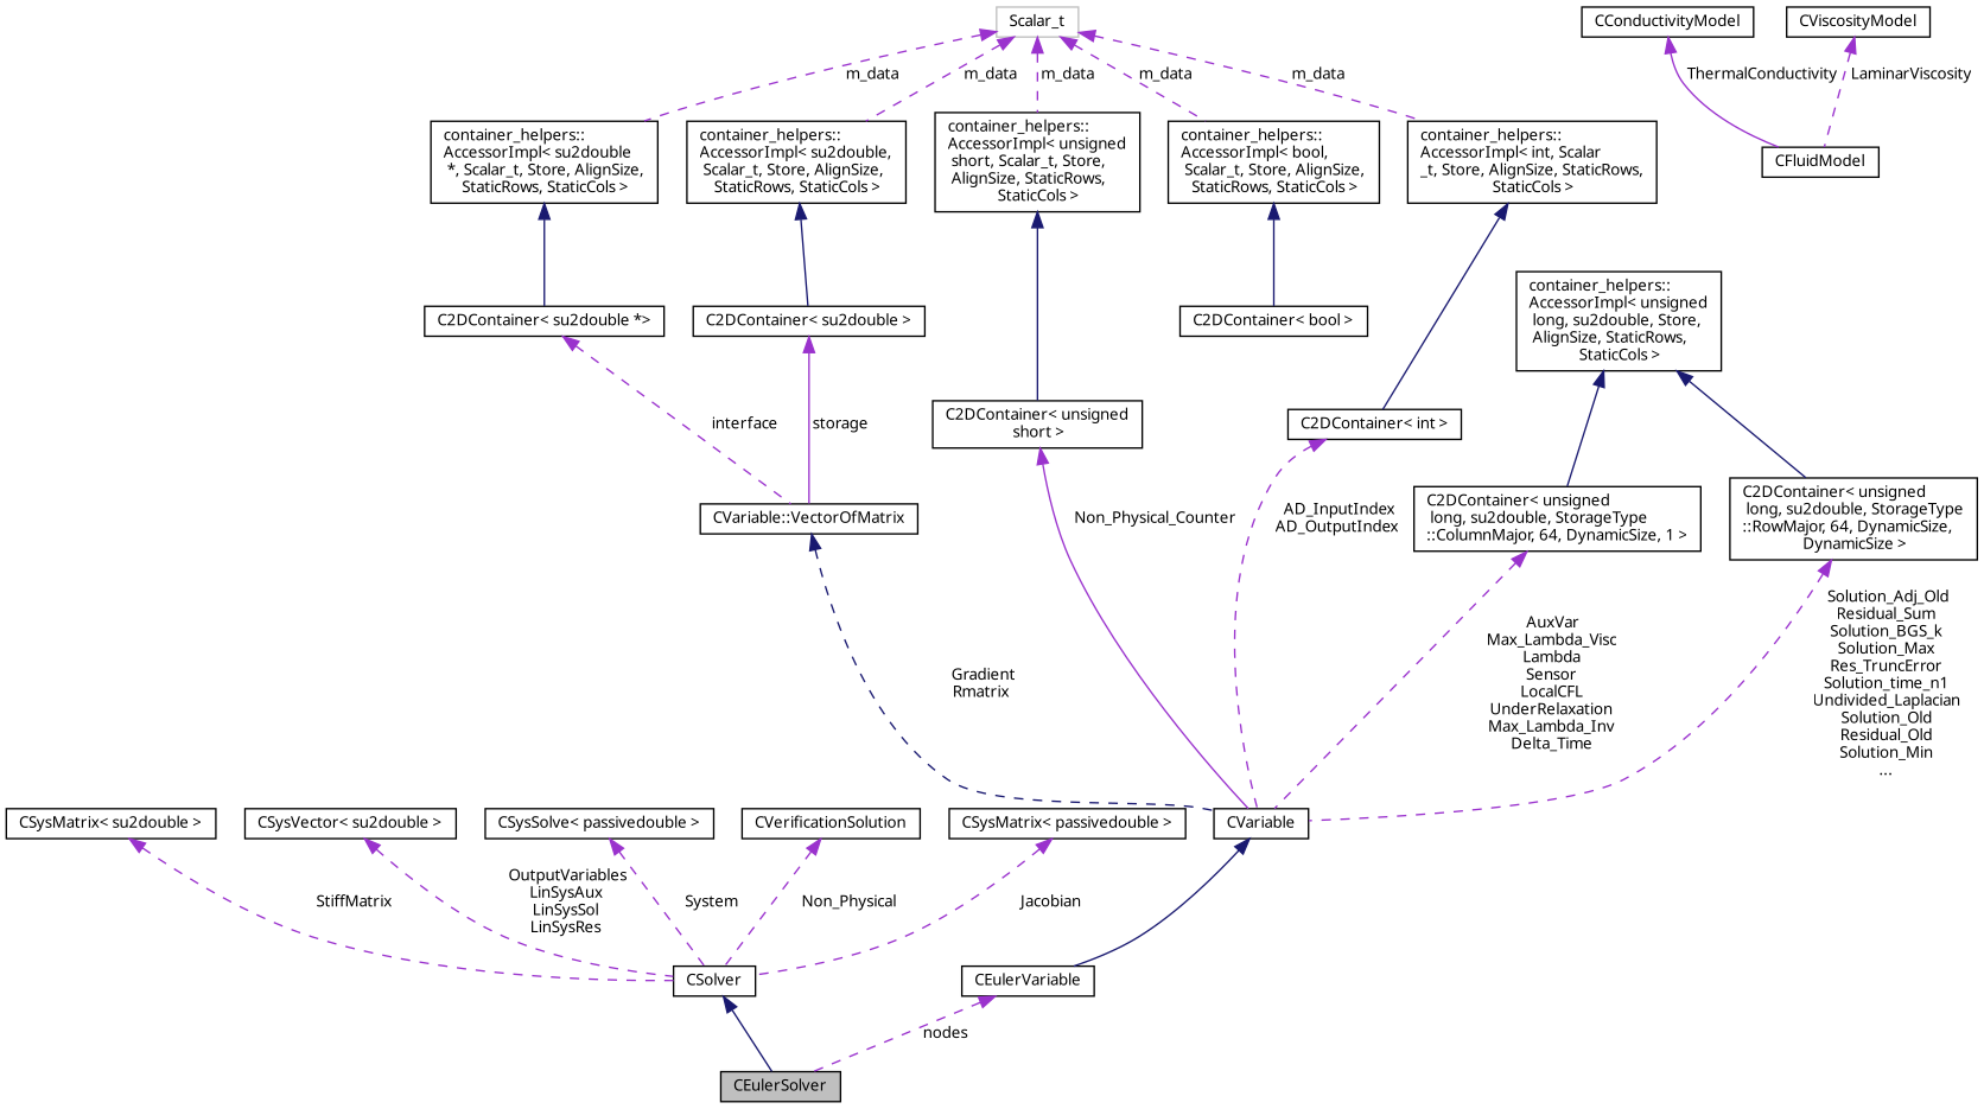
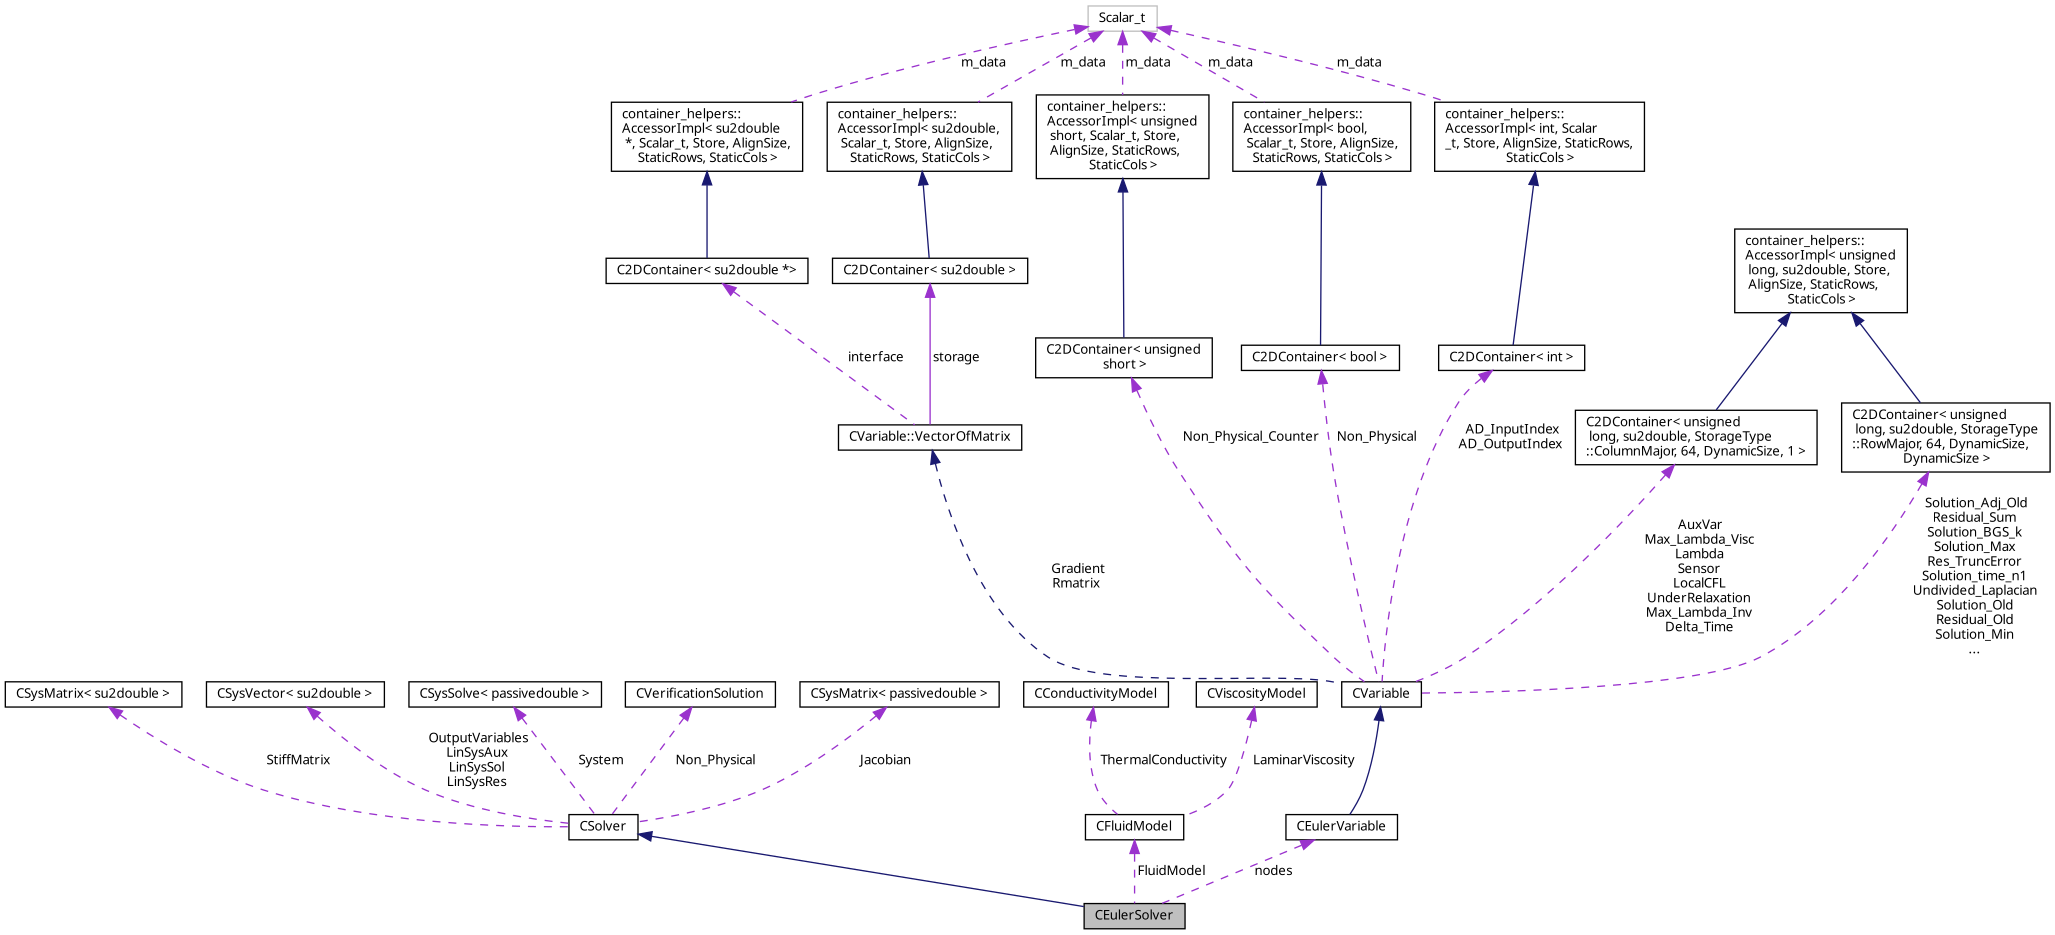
  digraph {
    fontname="Noto Sans"
    rankdir=TB
    node [color=black fillcolor=white fontname="Noto Sans" fontsize=10 shape=record style=filled]
    edge [color=darkorchid3 dir=back fontname="Noto Sans" fontsize=10 labelfontname=Helvetica labelfontsize=10 style=dashed]
    n1 [fillcolor=grey75 fontcolor=black height=0.2 label=CEulerSolver width=0.4]
    n2 [height=0.2 label=CSolver width=0.4]
    n3 [height=0.2 label="CSysMatrix\< su2double \>" width=0.4]
    n4 [height=0.2 label="CSysVector\< su2double \>" width=0.4]
    n5 [height=0.2 label="CSysSolve\< passivedouble \>" width=0.4]
    n6 [height=0.2 label=CVerificationSolution width=0.4]
    n7 [height=0.2 label="CSysMatrix\< passivedouble \>" width=0.4]
    n8 [height=0.2 label=CFluidModel width=0.4]
    n9 [height=0.2 label=CConductivityModel width=0.4]
    n10 [height=0.2 label=CViscosityModel width=0.4]
    n11 [height=0.2 label=CEulerVariable width=0.4]
    n12 [height=0.2 label=CVariable width=0.4]
    n13 [height=0.2 label="CVariable::VectorOfMatrix" width=0.4]
    n14 [height=0.2 label="C2DContainer\< su2double *\>" width=0.4]
    n15 [height=0.2 label="container_helpers::\lAccessorImpl\< su2double\l *, Scalar_t, Store, AlignSize,\l StaticRows, StaticCols \>" width=0.4]
    n16 [color=grey75 height=0.2 label=Scalar_t width=0.4]
    n17 [height=0.2 label="container_helpers::\lAccessorImpl\< su2double,\l Scalar_t, Store, AlignSize,\l StaticRows, StaticCols \>" width=0.4]
    n18 [height=0.2 label="container_helpers::\lAccessorImpl\< unsigned\l short, Scalar_t, Store,\l AlignSize, StaticRows,\l StaticCols \>" width=0.4]
    n19 [height=0.2 label="container_helpers::\lAccessorImpl\< bool,\l Scalar_t, Store, AlignSize,\l StaticRows, StaticCols \>" width=0.4]
    n20 [height=0.2 label="container_helpers::\lAccessorImpl\< int, Scalar\l_t, Store, AlignSize, StaticRows,\l StaticCols \>" width=0.4]
    n21 [height=0.2 label="C2DContainer\< su2double \>" width=0.4]
    n22 [height=0.2 label="C2DContainer\< unsigned\l short \>" width=0.4]
    n23 [height=0.2 label="C2DContainer\< bool \>" width=0.4]
    n24 [height=0.2 label="C2DContainer\< int \>" width=0.4]
    n25 [height=0.2 label="C2DContainer\< unsigned\l long, su2double, StorageType\l::ColumnMajor, 64, DynamicSize, 1 \>" width=0.4]
    n26 [height=0.2 label="container_helpers::\lAccessorImpl\< unsigned\l long, su2double, Store,\l AlignSize, StaticRows,\l StaticCols \>" width=0.4]
    n27 [height=0.2 label="C2DContainer\< unsigned\l long, su2double, StorageType\l::RowMajor, 64, DynamicSize,\l DynamicSize \>" width=0.4]
    n2 -> n1 [color=midnightblue style=solid]
    n3 -> n2 [label=" StiffMatrix"]
    n4 -> n2 [label=" OutputVariables\nLinSysAux\nLinSysSol\nLinSysRes"]
    n5 -> n2 [label=" System"]
    n6 -> n2 [label=" Non_Physical"]
    n7 -> n2 [label=" Jacobian"]
-   n9 -> n8 [label=" ThermalConductivity" style=solid]
+   n8 -> n1 [label=" FluidModel"]
+   n9 -> n8 [label=" ThermalConductivity"]
    n10 -> n8 [label=" LaminarViscosity"]
    n11 -> n1 [label=" nodes"]
    n12 -> n11 [color=midnightblue style=solid]
    n13 -> n12 [color=midnightblue label=" Gradient\nRmatrix"]
    n14 -> n13 [label=" interface"]
    n15 -> n14 [color=midnightblue style=solid]
    n16 -> n15 [label=" m_data"]
    n16 -> n17 [label=" m_data"]
    n16 -> n18 [label=" m_data"]
    n16 -> n19 [label=" m_data"]
    n16 -> n20 [label=" m_data"]
    n17 -> n21 [color=midnightblue style=solid]
    n18 -> n22 [color=midnightblue style=solid]
    n19 -> n23 [color=midnightblue style=solid]
    n20 -> n24 [color=midnightblue style=solid]
    n21 -> n13 [label=" storage" style=solid]
-   n22 -> n12 [label=" Non_Physical_Counter" style=solid]
+   n22 -> n12 [label=" Non_Physical_Counter"]
+   n23 -> n12 [label=" Non_Physical"]
    n24 -> n12 [label=" AD_InputIndex\nAD_OutputIndex"]
    n25 -> n12 [label=" AuxVar\nMax_Lambda_Visc\nLambda\nSensor\nLocalCFL\nUnderRelaxation\nMax_Lambda_Inv\nDelta_Time"]
    n26 -> n25 [color=midnightblue style=solid]
    n26 -> n27 [color=midnightblue style=solid]
    n27 -> n12 [label=" Solution_Adj_Old\nResidual_Sum\nSolution_BGS_k\nSolution_Max\nRes_TruncError\nSolution_time_n1\nUndivided_Laplacian\nSolution_Old\nResidual_Old\nSolution_Min\n..."]
  }
